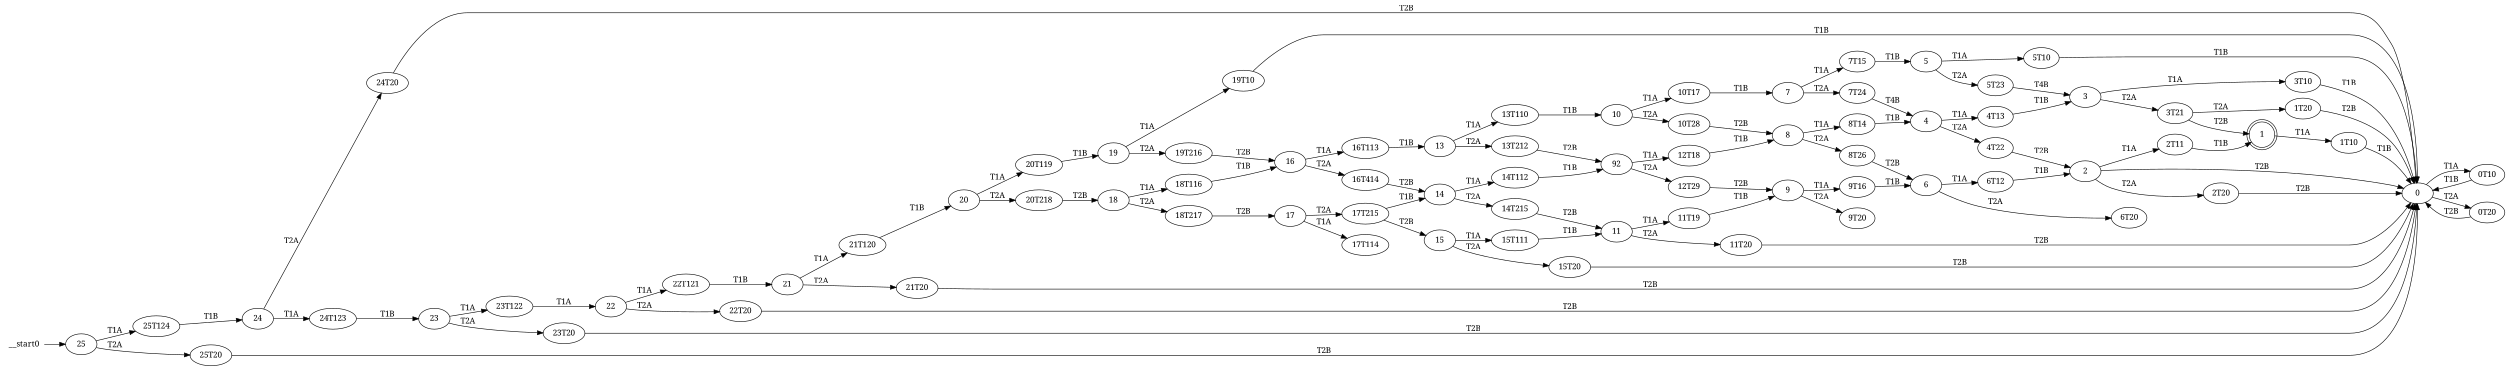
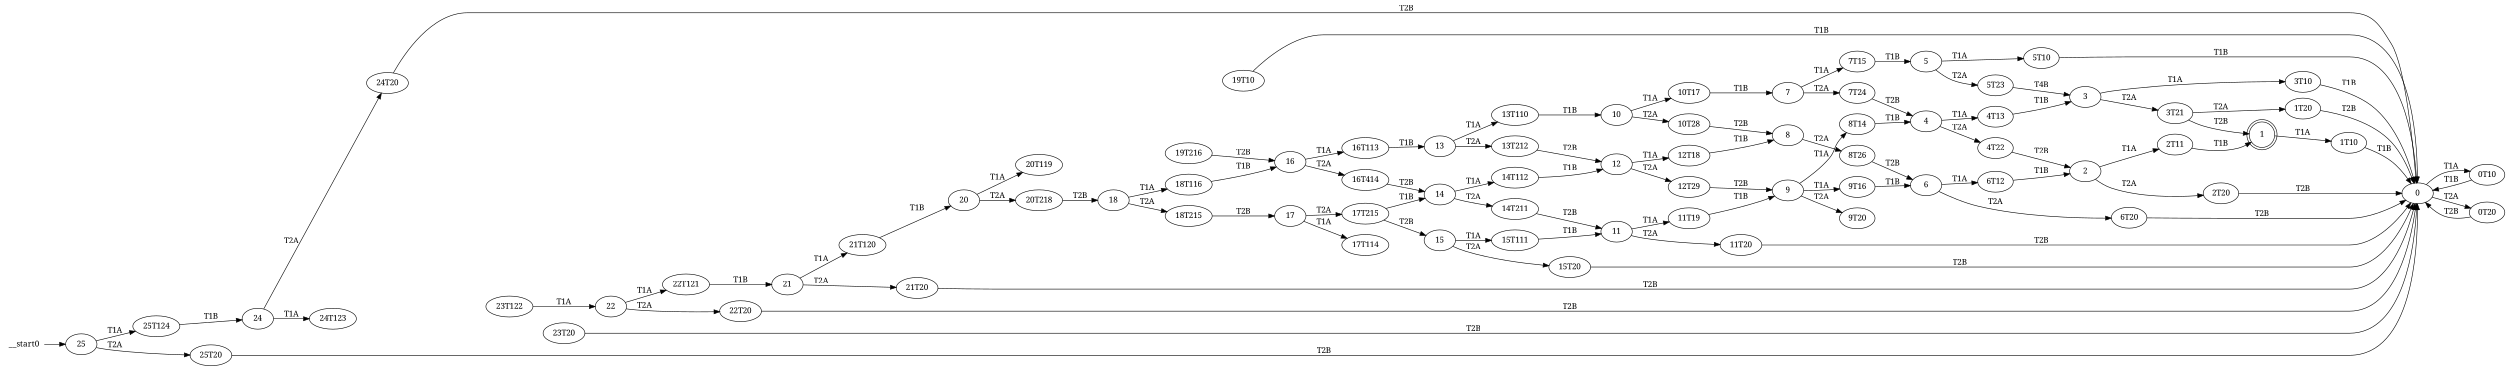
  digraph {
    fontname="Noto Serif"
    rankdir=LR
    node [fontname="Noto Serif"]
    edge [fontname="Noto Serif"]
    n1 [label=0]
    n2 [label="0T10"]
    n3 [label="0T20"]
    n4 [label=1 shape=doublecircle]
    n5 [label="1T10"]
    n6 [label="1T20"]
    n7 [label=2]
    n8 [label="2T11"]
    n9 [label="2T20"]
    n10 [label=3]
    n11 [label="3T10"]
    n12 [label="3T21"]
    n13 [label=4]
    n14 [label="4T13"]
    n15 [label="4T22"]
    n16 [label=5]
    n17 [label="5T10"]
    n18 [label="5T23"]
    n19 [label=6]
    n20 [label="6T12"]
    n21 [label="6T20"]
    n22 [label=7]
    n23 [label="7T15"]
    n24 [label="7T24"]
    n25 [label=8]
    n26 [label="8T14"]
    n27 [label="8T26"]
    n28 [label=9]
    n29 [label="9T16"]
    n30 [label="9T20"]
    n31 [label=10]
    n32 [label="10T17"]
    n33 [label="10T28"]
    n34 [label=11]
    n35 [label="11T19"]
    n36 [label="11T20"]
-   n37 [label=92]
+   n37 [label=12]
    n38 [label="12T18"]
    n39 [label="12T29"]
    n40 [label=13]
    n41 [label="13T110"]
    n42 [label="13T212"]
    n43 [label=14]
    n44 [label="14T112"]
-   n45 [label="14T215"]
+   n45 [label="14T211"]
    n46 [label=15]
    n47 [label="15T111"]
    n48 [label="15T20"]
    n49 [label=16]
    n50 [label="16T113"]
    n51 [label="16T414"]
    n52 [label=17]
    n53 [label="17T114"]
    n54 [label="17T215"]
    n55 [label=18]
    n56 [label="18T116"]
-   n57 [label="18T217"]
-   n58 [label=19]
+   n57 [label="18T215"]
    n59 [label="19T10"]
    n60 [label="19T216"]
    n61 [label=20]
    n62 [label="20T119"]
    n63 [label="20T218"]
    n64 [label=21]
    n65 [label="21T120"]
    n66 [label="21T20"]
    n67 [label=22]
    n68 [label="22T121"]
    n69 [label="22T20"]
-   n70 [label=23]
    n71 [label="23T122"]
    n72 [label="23T20"]
    n73 [label=24]
    n74 [label="24T123"]
    n75 [label="24T20"]
    n76 [label=25]
    n77 [label="25T124"]
    n78 [label="25T20"]
    __start0 [shape=none]
    n1 -> n2 [label=T1A]
    n1 -> n3 [label=T2A]
    n2 -> n1 [label=T1B]
    n3 -> n1 [label=T2B]
    n4 -> n5 [label=T1A]
    n5 -> n1 [label=T1B]
    n6 -> n1 [label=T2B]
    n7 -> n8 [label=T1A]
    n7 -> n9 [label=T2A]
    n8 -> n4 [label=T1B]
    n9 -> n1 [label=T2B]
    n10 -> n11 [label=T1A]
    n10 -> n12 [label=T2A]
    n11 -> n1 [label=T1B]
    n12 -> n4 [label=T2B]
    n12 -> n6 [label=T2A]
    n13 -> n14 [label=T1A]
    n13 -> n15 [label=T2A]
    n14 -> n10 [label=T1B]
    n15 -> n7 [label=T2B]
    n16 -> n17 [label=T1A]
    n16 -> n18 [label=T2A]
    n17 -> n1 [label=T1B]
    n18 -> n10 [label=T4B]
    n19 -> n20 [label=T1A]
    n19 -> n21 [label=T2A]
    n20 -> n7 [label=T1B]
-   n7 -> n1 [label=T2B]
+   n21 -> n1 [label=T2B]
    n22 -> n23 [label=T1A]
    n22 -> n24 [label=T2A]
    n23 -> n16 [label=T1B]
-   n24 -> n13 [label=T4B]
-   n25 -> n26 [label=T1A]
+   n24 -> n13 [label=T2B]
+   n28 -> n26 [label=T1A]
    n25 -> n27 [label=T2A]
    n26 -> n13 [label=T1B]
    n27 -> n19 [label=T2B]
    n28 -> n29 [label=T1A]
    n28 -> n30 [label=T2A]
    n29 -> n19 [label=T1B]
    n31 -> n32 [label=T1A]
    n31 -> n33 [label=T2A]
    n32 -> n22 [label=T1B]
    n33 -> n25 [label=T2B]
    n34 -> n35 [label=T1A]
    n34 -> n36 [label=T2A]
    n35 -> n28 [label=T1B]
    n36 -> n1 [label=T2B]
    n37 -> n38 [label=T1A]
    n37 -> n39 [label=T2A]
    n38 -> n25 [label=T1B]
    n39 -> n28 [label=T2B]
    n40 -> n41 [label=T1A]
    n40 -> n42 [label=T2A]
    n41 -> n31 [label=T1B]
    n42 -> n37 [label=T2B]
    n43 -> n44 [label=T1A]
    n43 -> n45 [label=T2A]
    n44 -> n37 [label=T1B]
    n45 -> n34 [label=T2B]
    n46 -> n47 [label=T1A]
    n46 -> n48 [label=T2A]
    n47 -> n34 [label=T1B]
    n48 -> n1 [label=T2B]
    n49 -> n50 [label=T1A]
    n49 -> n51 [label=T2A]
    n50 -> n40 [label=T1B]
    n51 -> n43 [label=T2B]
    n52 -> n53 [label=T1A]
    n52 -> n54 [label=T2A]
    n54 -> n43 [label=T1B]
    n54 -> n46 [label=T2B]
    n55 -> n56 [label=T1A]
    n55 -> n57 [label=T2A]
    n56 -> n49 [label=T1B]
    n57 -> n52 [label=T2B]
-   n58 -> n59 [label=T1A]
-   n58 -> n60 [label=T2A]
    n59 -> n1 [label=T1B]
    n60 -> n49 [label=T2B]
    n61 -> n62 [label=T1A]
    n61 -> n63 [label=T2A]
-   n62 -> n58 [label=T1B]
    n63 -> n55 [label=T2B]
    n64 -> n65 [label=T1A]
    n64 -> n66 [label=T2A]
    n65 -> n61 [label=T1B]
    n66 -> n1 [label=T2B]
    n67 -> n68 [label=T1A]
    n67 -> n69 [label=T2A]
    n68 -> n64 [label=T1B]
    n69 -> n1 [label=T2B]
-   n70 -> n71 [label=T1A]
-   n70 -> n72 [label=T2A]
    n71 -> n67 [label=T1A]
    n72 -> n1 [label=T2B]
    n73 -> n74 [label=T1A]
    n73 -> n75 [label=T2A]
-   n74 -> n70 [label=T1B]
    n75 -> n1 [label=T2B]
    n76 -> n77 [label=T1A]
    n76 -> n78 [label=T2A]
    n77 -> n73 [label=T1B]
    n78 -> n1 [label=T2B]
    __start0 -> n76
  }
